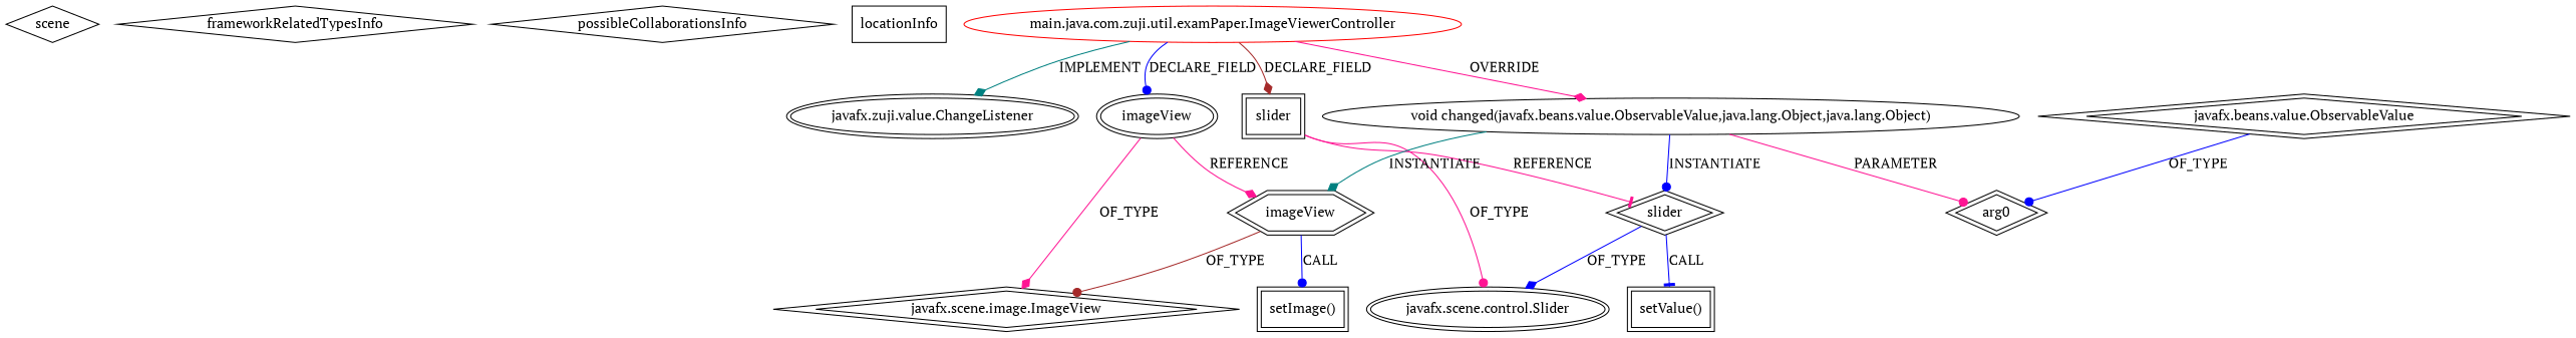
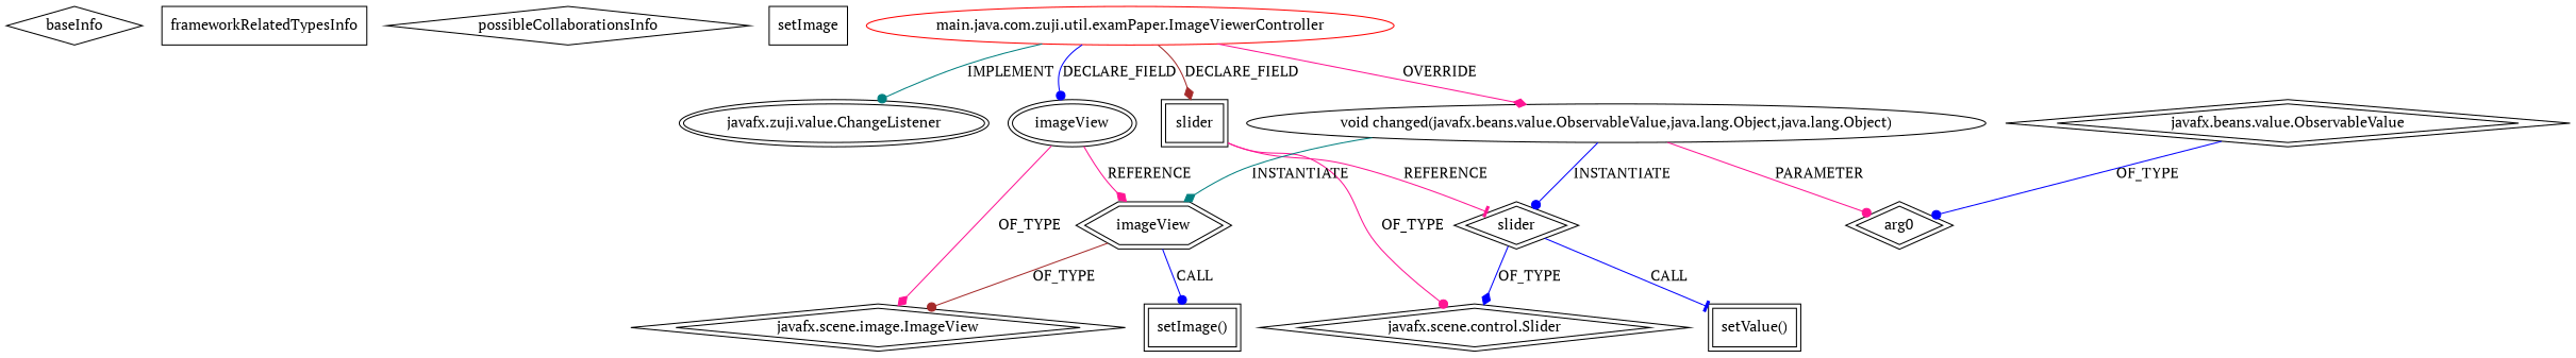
  digraph {
    fontname="PT Serif"
    node [fontname="PT Serif" shape=diamond isFrameworkType=true peripheries=2]
    edge [arrowhead=diamond color=blue fontname="PT Serif"]
-   baseInfo [category=extension_graph graphId=4922 isAnonymous=false possibleRelation=false label=scene isFrameworkType="" peripheries=""]
-   frameworkRelatedTypesInfo [0="javafx.beans.value.ChangeListener" isFrameworkType="" peripheries=""]
+   baseInfo [category=extension_graph graphId=4922 isAnonymous=false possibleRelation=false isFrameworkType="" peripheries=""]
+   frameworkRelatedTypesInfo [0="javafx.beans.value.ChangeListener" shape=box isFrameworkType="" peripheries=""]
    possibleCollaborationsInfo [isFrameworkType="" peripheries=""]
-   locationInfo [contextSignature=ImageViewerController filePath="/zn0315-zuji/zuji-master/examPaper/src/main/java/com/zuji/util/examPaper/ImageViewerController.java" graphId=4922 projectName="zn0315-zuji" shape=box isFrameworkType="" peripheries=""]
+   locationInfo [contextSignature=ImageViewerController filePath="/zn0315-zuji/zuji-master/examPaper/src/main/java/com/zuji/util/examPaper/ImageViewerController.java" graphId=4922 projectName="zn0315-zuji" shape=box label=setImage isFrameworkType="" peripheries=""]
    n5 [color=red isFrameworkType=false label="main.java.com.zuji.util.examPaper.ImageViewerController" shape=ellipse vertexType=ROOT_CLIENT_CLASS_DECLARATION peripheries=""]
    n6 [label="javafx.zuji.value.ChangeListener" shape=ellipse vertexType=FRAMEWORK_INTERFACE_TYPE]
    n7 [label=imageView shape=ellipse vertexType=FIELD_DECLARATION]
    n8 [label=slider shape=box vertexType=FIELD_DECLARATION]
    n9 [isFrameworkType=false label="void changed(javafx.beans.value.ObservableValue,java.lang.Object,java.lang.Object)" shape=ellipse vertexType=OVERRIDING_METHOD_DECLARATION peripheries=""]
    n10 [label="javafx.scene.image.ImageView" vertexType=FRAMEWORK_CLASS_TYPE]
    n11 [label=imageView shape=hexagon vertexType=VARIABLE_EXPRESION]
-   n12 [label="javafx.scene.control.Slider" shape=ellipse vertexType=FRAMEWORK_CLASS_TYPE]
+   n12 [label="javafx.scene.control.Slider" vertexType=FRAMEWORK_CLASS_TYPE]
    n13 [label=slider vertexType=VARIABLE_EXPRESION]
    n14 [label=arg0 vertexType=PARAMETER_DECLARATION]
    n15 [label="setImage()" shape=box vertexType=INSIDE_CALL]
    n16 [label="setValue()" shape=box vertexType=INSIDE_CALL]
    n17 [label="javafx.beans.value.ObservableValue" vertexType=FRAMEWORK_INTERFACE_TYPE]
-   n5 -> n6 [color=teal label=IMPLEMENT]
+   n5 -> n6 [arrowhead=dot color=teal label=IMPLEMENT]
    n5 -> n7 [arrowhead=dot label=DECLARE_FIELD]
    n5 -> n8 [color=brown label=DECLARE_FIELD]
    n5 -> n9 [color=deeppink label=OVERRIDE]
    n7 -> n10 [color=deeppink label=OF_TYPE]
    n7 -> n11 [color=deeppink label=REFERENCE]
    n8 -> n12 [arrowhead=dot color=deeppink label=OF_TYPE]
    n8 -> n13 [arrowhead=tee color=deeppink label=REFERENCE]
    n9 -> n11 [color=teal label=INSTANTIATE]
    n9 -> n13 [arrowhead=dot label=INSTANTIATE]
    n9 -> n14 [arrowhead=dot color=deeppink label=PARAMETER]
    n11 -> n10 [arrowhead=dot color=brown label=OF_TYPE]
    n11 -> n15 [arrowhead=dot label=CALL]
    n13 -> n12 [label=OF_TYPE]
    n13 -> n16 [arrowhead=tee label=CALL]
    n17 -> n14 [arrowhead=dot label=OF_TYPE]
  }
